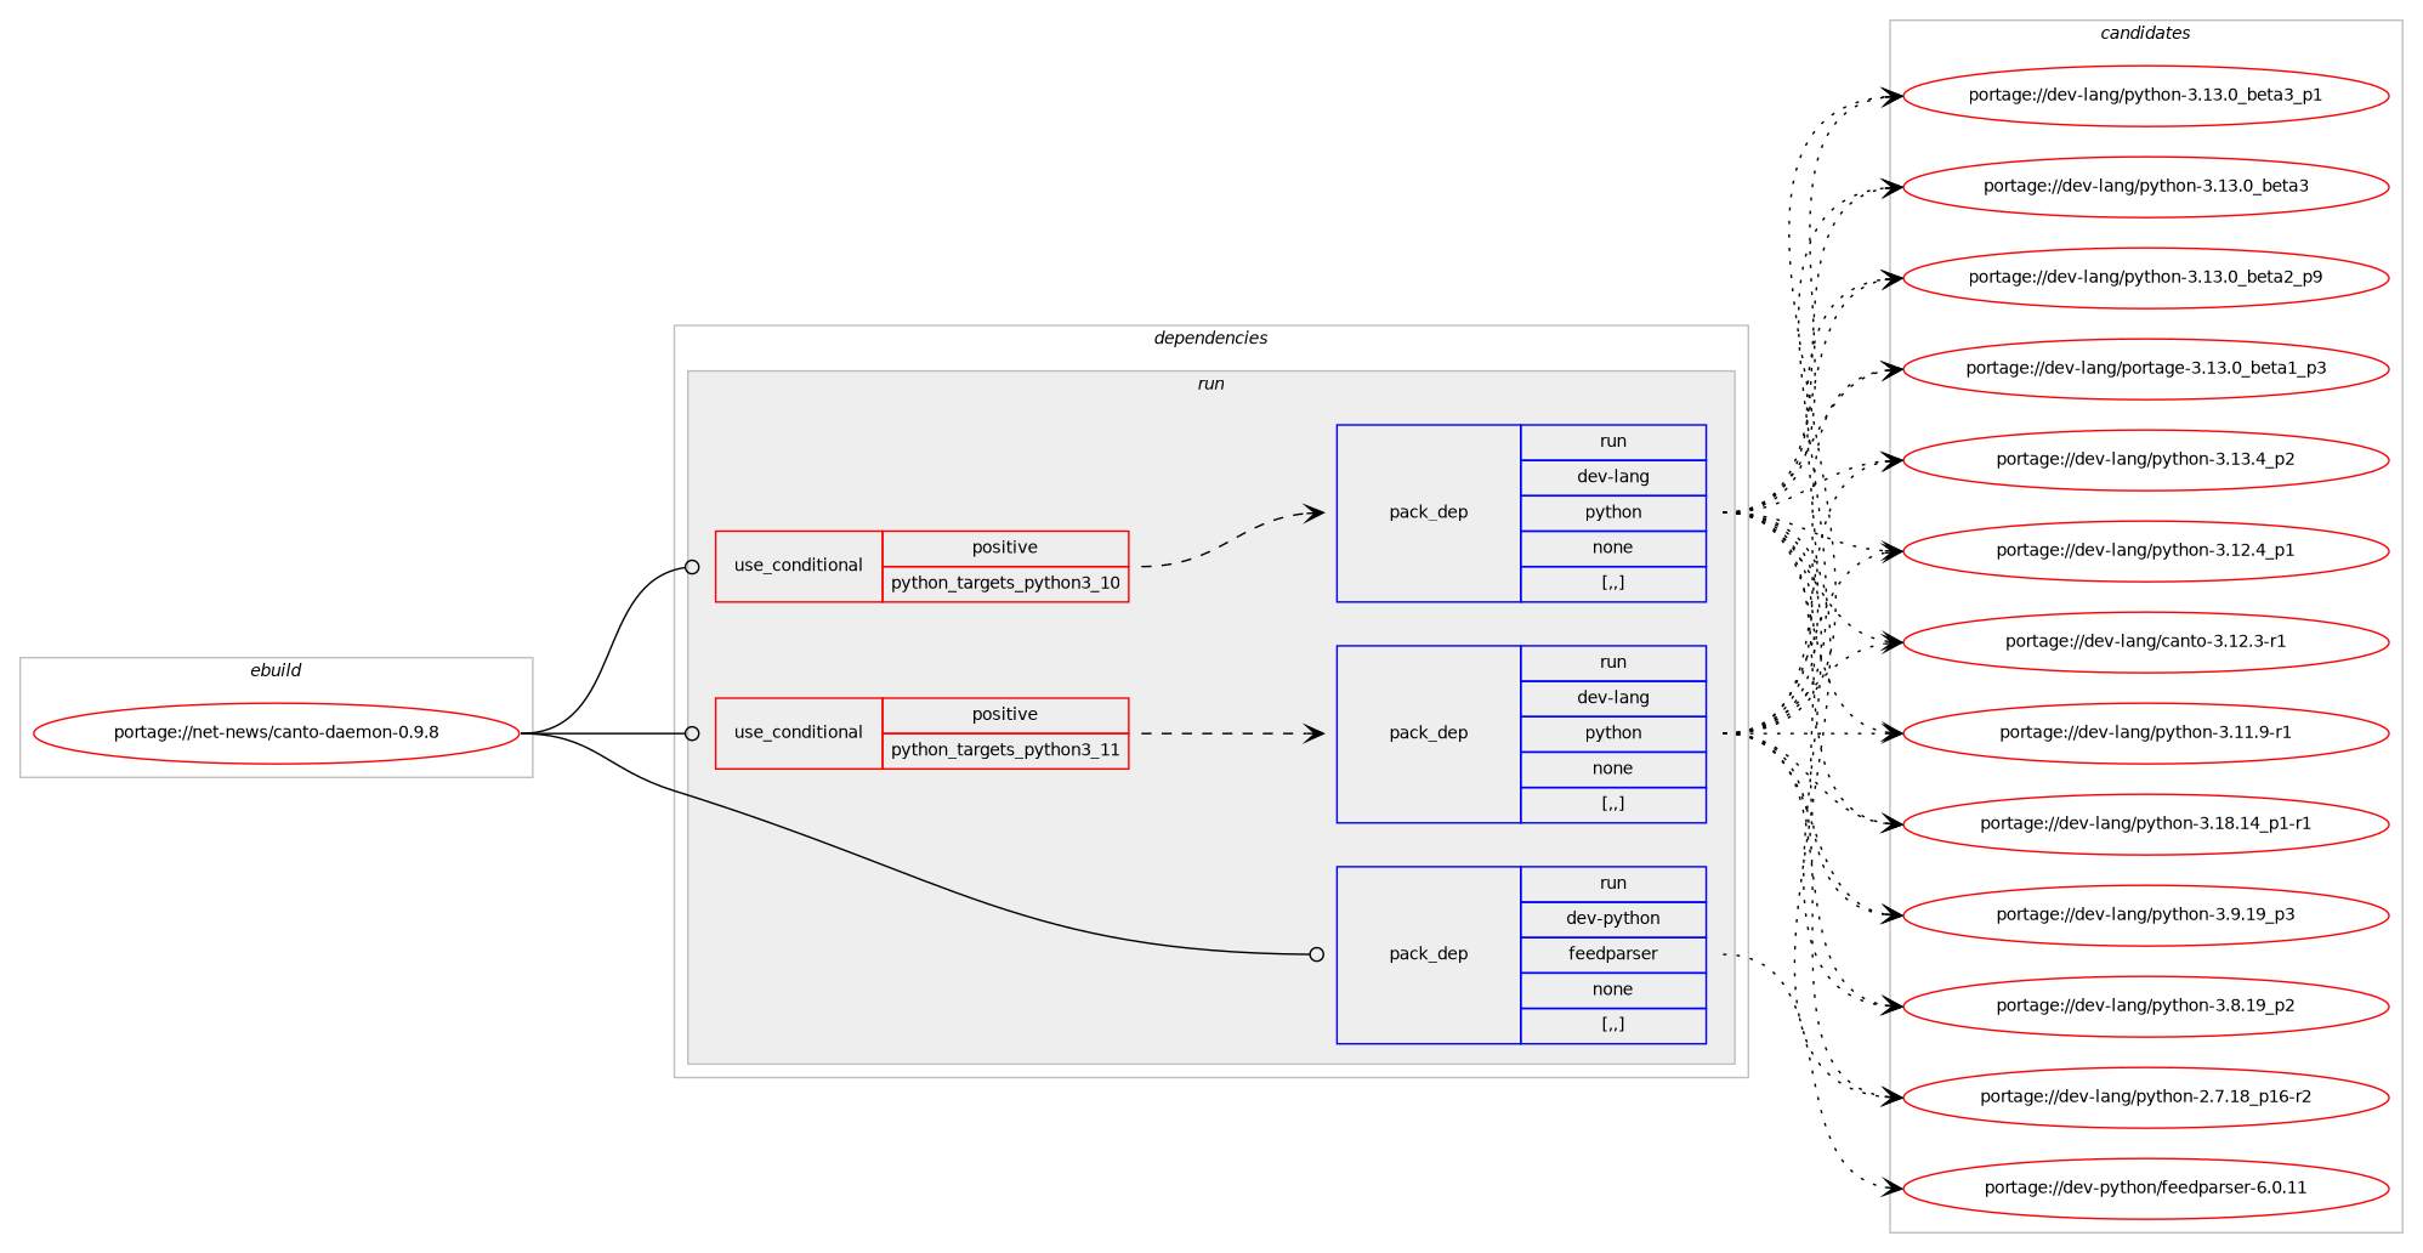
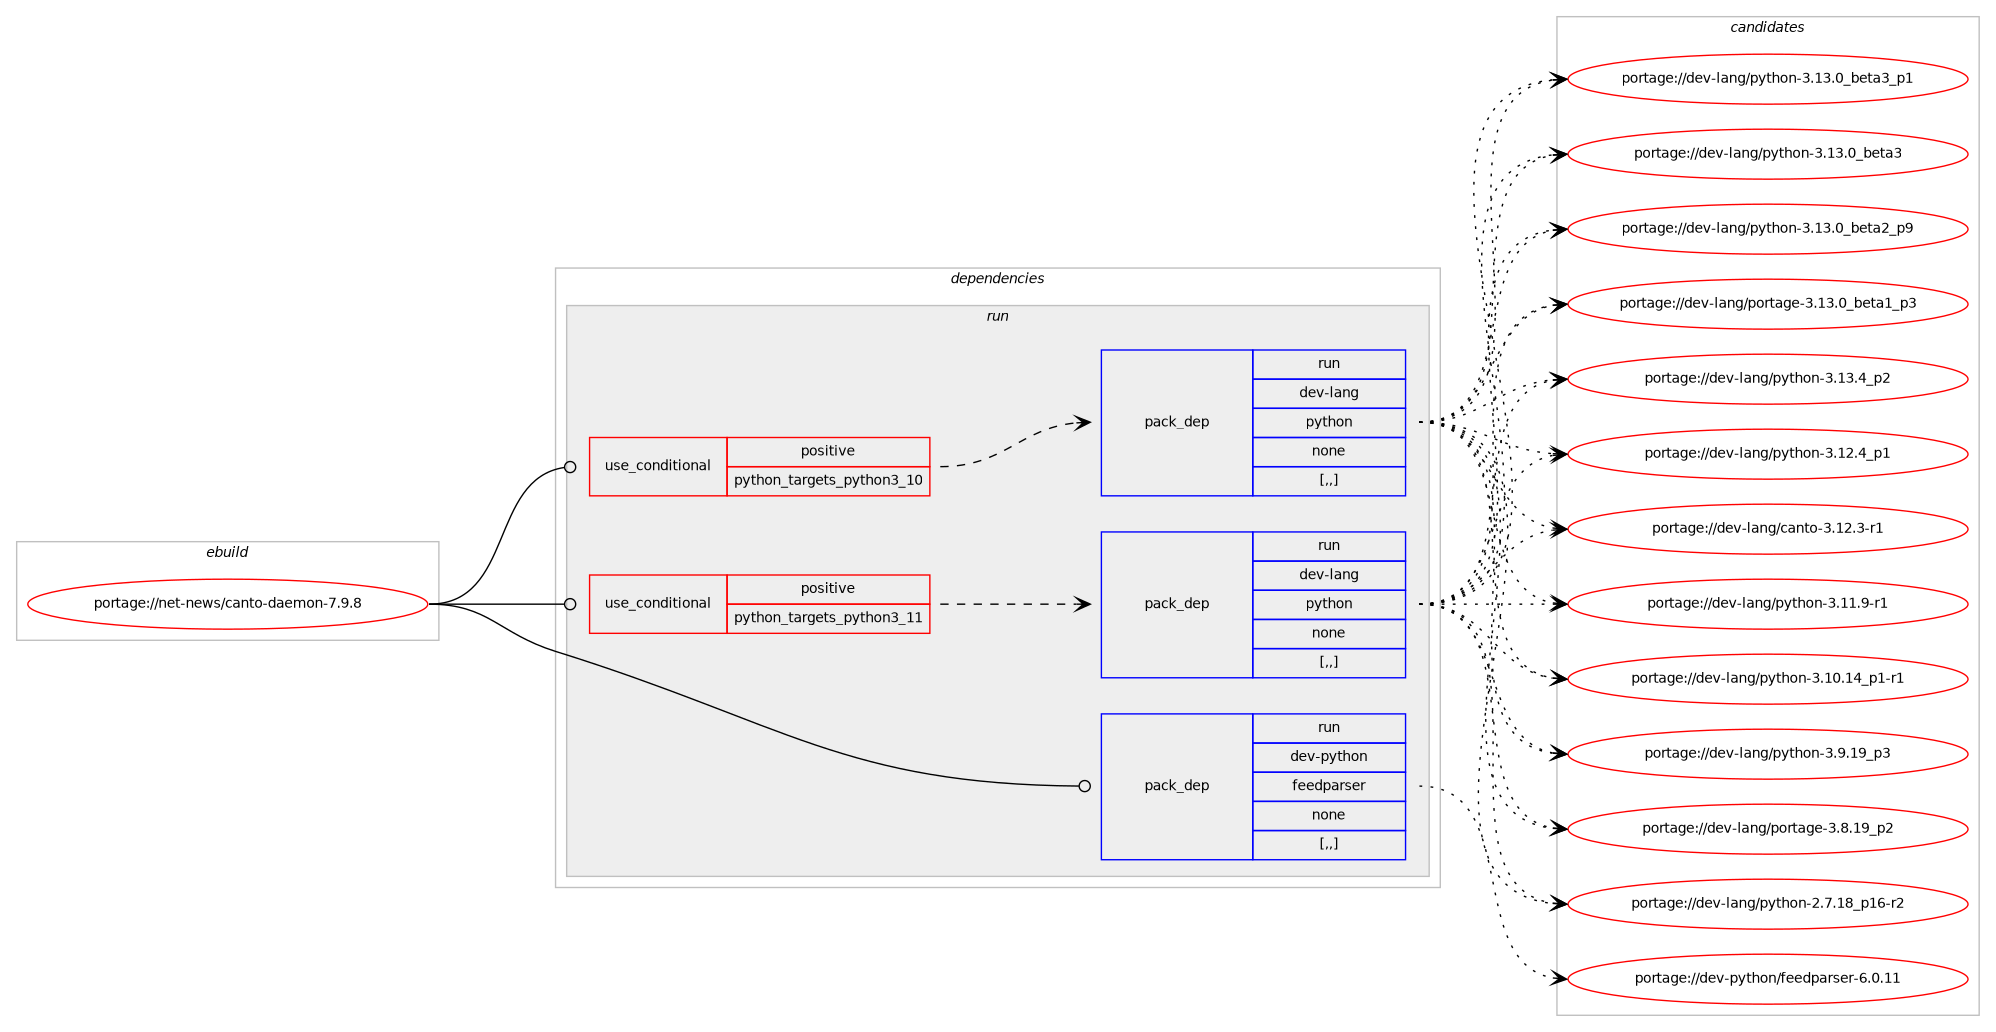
  digraph {
    compound=true
    concentrate=true
    fontname=Helvetica
    fontsize=10
    newrank=true
    rankdir=LR
    ranksep=1.5
    node [color=red fontname=Helvetica fontsize=10]
    edge [arrowhead=vee headport=w style=dotted tailport=e weight=100]
-   n1 [label="portage://net-news/canto-daemon-0.9.8" width=4]
+   n1 [label="portage://net-news/canto-daemon-7.9.8" width=4]
    n2 [color=blue label=<<TABLE BORDER="0" CELLBORDER="1" CELLSPACING="0" CELLPADDING="4" WIDTH="220"><TR><TD ROWSPAN="6" CELLPADDING="30">pack_dep</TD></TR><TR><TD WIDTH="110">run</TD></TR><TR><TD>dev-lang</TD></TR><TR><TD>python</TD></TR><TR><TD>none</TD></TR><TR><TD>[,,]</TD></TR></TABLE>> shape=none]
    n3 [label=<<TABLE BORDER="0" CELLBORDER="1" CELLSPACING="0" CELLPADDING="4"><TR><TD ROWSPAN="3" CELLPADDING="10">use_conditional</TD></TR><TR><TD>positive</TD></TR><TR><TD>python_targets_python3_10</TD></TR></TABLE>> shape=none]
    n4 [color=blue label=<<TABLE BORDER="0" CELLBORDER="1" CELLSPACING="0" CELLPADDING="4" WIDTH="220"><TR><TD ROWSPAN="6" CELLPADDING="30">pack_dep</TD></TR><TR><TD WIDTH="110">run</TD></TR><TR><TD>dev-lang</TD></TR><TR><TD>python</TD></TR><TR><TD>none</TD></TR><TR><TD>[,,]</TD></TR></TABLE>> shape=none]
    n5 [label=<<TABLE BORDER="0" CELLBORDER="1" CELLSPACING="0" CELLPADDING="4"><TR><TD ROWSPAN="3" CELLPADDING="10">use_conditional</TD></TR><TR><TD>positive</TD></TR><TR><TD>python_targets_python3_11</TD></TR></TABLE>> shape=none]
    n6 [color=blue label=<<TABLE BORDER="0" CELLBORDER="1" CELLSPACING="0" CELLPADDING="4" WIDTH="220"><TR><TD ROWSPAN="6" CELLPADDING="30">pack_dep</TD></TR><TR><TD WIDTH="110">run</TD></TR><TR><TD>dev-python</TD></TR><TR><TD>feedparser</TD></TR><TR><TD>none</TD></TR><TR><TD>[,,]</TD></TR></TABLE>> shape=none]
    n7 [label="portage://dev-lang/python-3.13.0_beta3_p1" width=4]
    n8 [label="portage://dev-lang/python-3.13.0_beta3" width=4]
    n9 [label="portage://dev-lang/python-3.13.0_beta2_p9" width=4]
    n10 [label="portage://dev-lang/portage-3.13.0_beta1_p3" width=4]
    n11 [label="portage://dev-lang/python-3.13.4_p2" width=4]
    n12 [label="portage://dev-lang/python-3.12.4_p1" width=4]
    n13 [label="portage://dev-lang/canto-3.12.3-r1" width=4]
    n14 [label="portage://dev-lang/python-3.11.9-r1" width=4]
-   n15 [label="portage://dev-lang/python-3.18.14_p1-r1" width=4]
+   n15 [label="portage://dev-lang/python-3.10.14_p1-r1" width=4]
    n16 [label="portage://dev-lang/python-3.9.19_p3" width=4]
-   n17 [label="portage://dev-lang/python-3.8.19_p2" width=4]
+   n17 [label="portage://dev-lang/portage-3.8.19_p2" width=4]
    n18 [label="portage://dev-lang/python-2.7.18_p16-r2" width=4]
    n19 [label="portage://dev-python/feedparser-6.0.11" width=4]
    subgraph cluster_1 {
      color=gray
      label=<<i>ebuild</i>>
      n1
    }
    subgraph cluster_2 {
      color=gray
      label=<<i>dependencies</i>>
      subgraph cluster_3 {
        color=gray
        fillcolor="#eeeeee"
        label=<<i>compile</i>>
        style=filled
      }
      subgraph cluster_4 {
        color=gray
        fillcolor="#eeeeee"
        label=<<i>compile and run</i>>
        style=filled
      }
      subgraph cluster_5 {
        color=gray
        fillcolor="#eeeeee"
        label=<<i>run</i>>
        style=filled
        subgraph sub_6 {
          color=gray
          fillcolor="#eeeeee"
          label=<<i>run</i>>
          style=filled
          n3
          subgraph sub_7 {
            color=gray
            fillcolor="#eeeeee"
            label=<<i>run</i>>
            style=filled
            n2
          }
        }
        subgraph sub_8 {
          color=gray
          fillcolor="#eeeeee"
          label=<<i>run</i>>
          style=filled
          n5
          subgraph sub_9 {
            color=gray
            fillcolor="#eeeeee"
            label=<<i>run</i>>
            style=filled
            n4
          }
        }
        subgraph sub_10 {
          color=gray
          fillcolor="#eeeeee"
          label=<<i>run</i>>
          style=filled
          n6
        }
      }
    }
    subgraph cluster_11 {
      color=gray
      label=<<i>candidates</i>>
      rank=same
      subgraph sub_12 {
        color=black
        label=<<i>candidates</i>>
        nodesep=1
        rank=same
        n7
        n8
        n9
        n10
        n11
        n12
        n13
        n14
        n15
        n16
        n17
        n18
      }
      subgraph sub_13 {
        color=black
        label=<<i>candidates</i>>
        nodesep=1
        rank=same
        n7
        n8
        n9
        n10
        n11
        n12
        n13
        n14
        n15
        n16
        n17
        n18
      }
      subgraph sub_14 {
        color=black
        label=<<i>candidates</i>>
        nodesep=1
        rank=same
        n19
      }
    }
    n1 -> n3 [arrowhead=odot style=solid weight=20]
    n1 -> n5 [arrowhead=odot style=solid weight=20]
    n1 -> n6 [arrowhead=odot style=solid weight=20]
    n2 -> n7
    n2 -> n8
    n2 -> n9
    n2 -> n10
    n2 -> n11
    n2 -> n12
    n2 -> n13
    n2 -> n14
    n2 -> n15
    n2 -> n16
    n2 -> n17
    n2 -> n18
    n3 -> n2 [style=dashed weight=20]
    n4 -> n7
    n4 -> n8
    n4 -> n9
    n4 -> n10
    n4 -> n11
    n4 -> n12
    n4 -> n13
    n4 -> n14
    n4 -> n15
    n4 -> n16
    n4 -> n17
    n4 -> n18
    n5 -> n4 [style=dashed weight=20]
    n6 -> n19
  }
